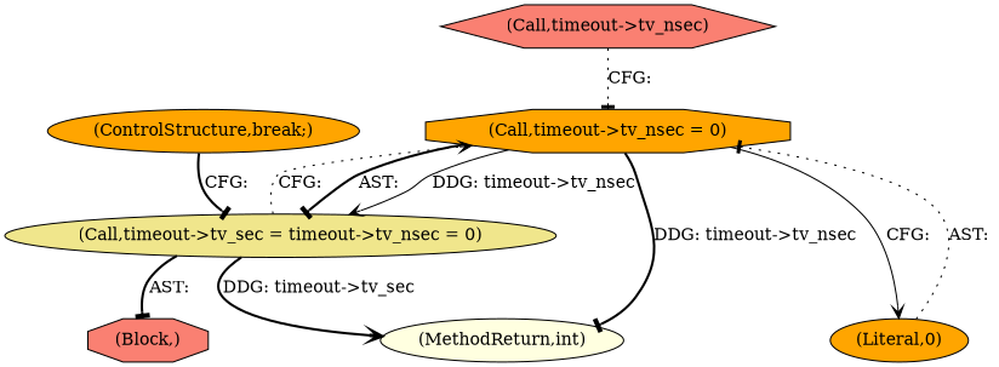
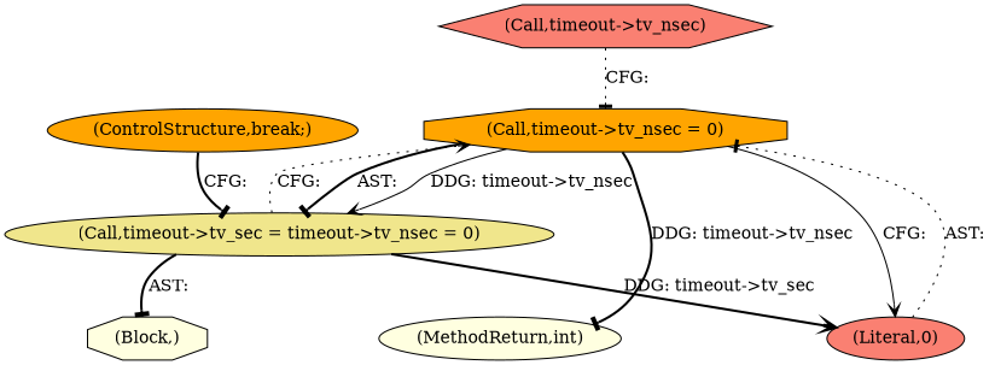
  digraph {
    node [fillcolor=orange shape=ellipse style=filled]
    edge [arrowhead=tee style=bold]
    n1 [label="(Call,timeout->tv_nsec = 0)" shape=octagon]
    n2 [fillcolor=khaki label="(Call,timeout->tv_sec = timeout->tv_nsec = 0)"]
    n3 [fillcolor=lightyellow label="(MethodReturn,int)"]
-   n4 [label="(Literal,0)"]
-   n5 [fillcolor=salmon label="(Block,)" shape=octagon]
+   n4 [fillcolor=salmon label="(Literal,0)"]
+   n5 [fillcolor=lightyellow label="(Block,)" shape=octagon]
    n6 [fillcolor=salmon label="(Call,timeout->tv_nsec)" shape=hexagon]
    n7 [label="(ControlStructure,break;)"]
    n1 -> n2 [label="AST: "]
    n1 -> n2 [arrowhead=vee label="DDG: timeout->tv_nsec" style=solid]
    n1 -> n3 [label="DDG: timeout->tv_nsec"]
    n1 -> n4 [arrowhead=vee label="CFG: " style=solid]
    n2 -> n1 [arrowhead=vee label="CFG: " style=dotted]
-   n2 -> n3 [arrowhead=vee label="DDG: timeout->tv_sec"]
+   n2 -> n4 [arrowhead=vee label="DDG: timeout->tv_sec"]
    n2 -> n5 [label="AST: "]
    n4 -> n1 [label="AST: " style=dotted]
    n6 -> n1 [label="CFG: " style=dotted]
    n7 -> n2 [label="CFG: "]
  }
